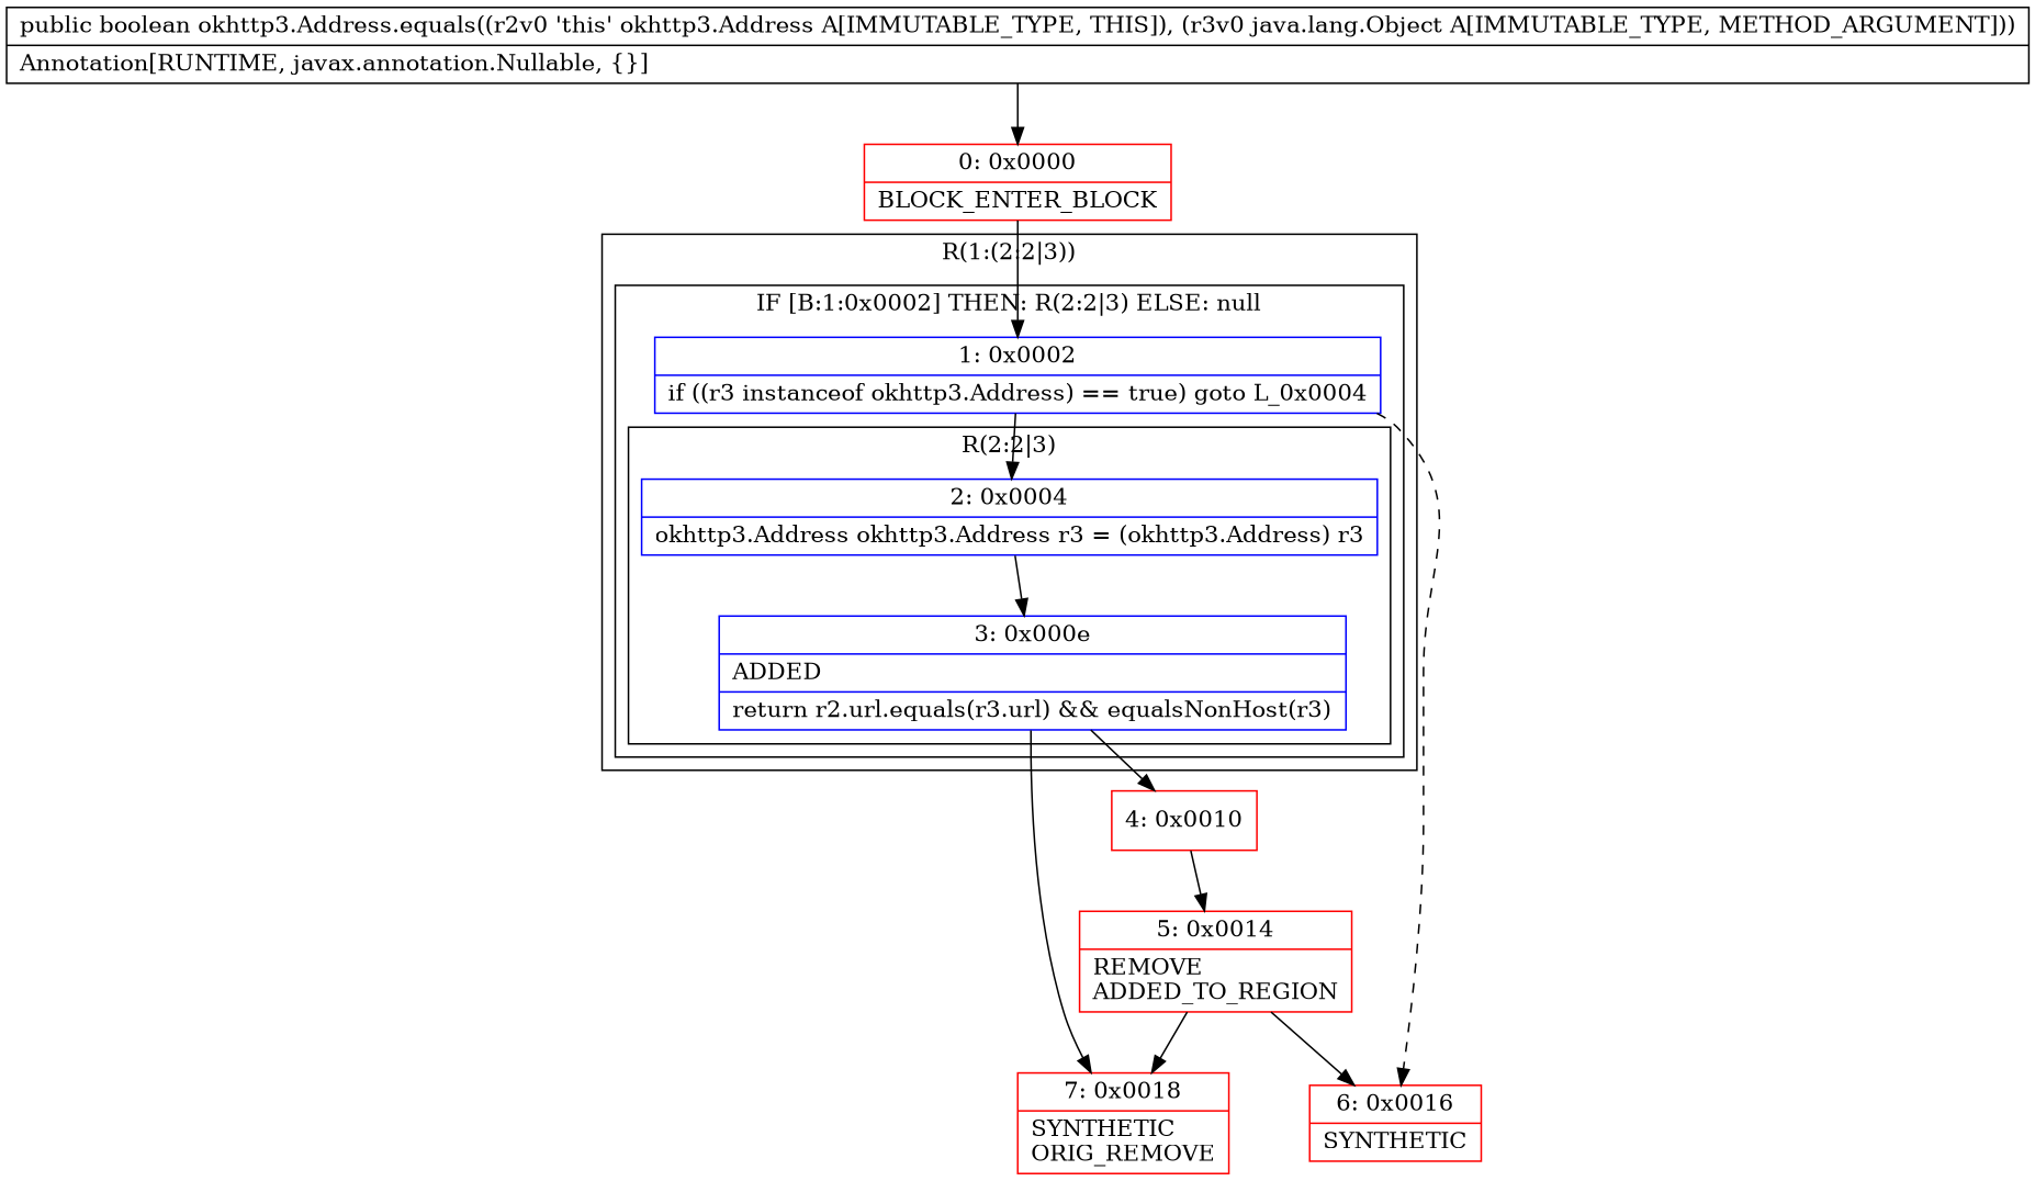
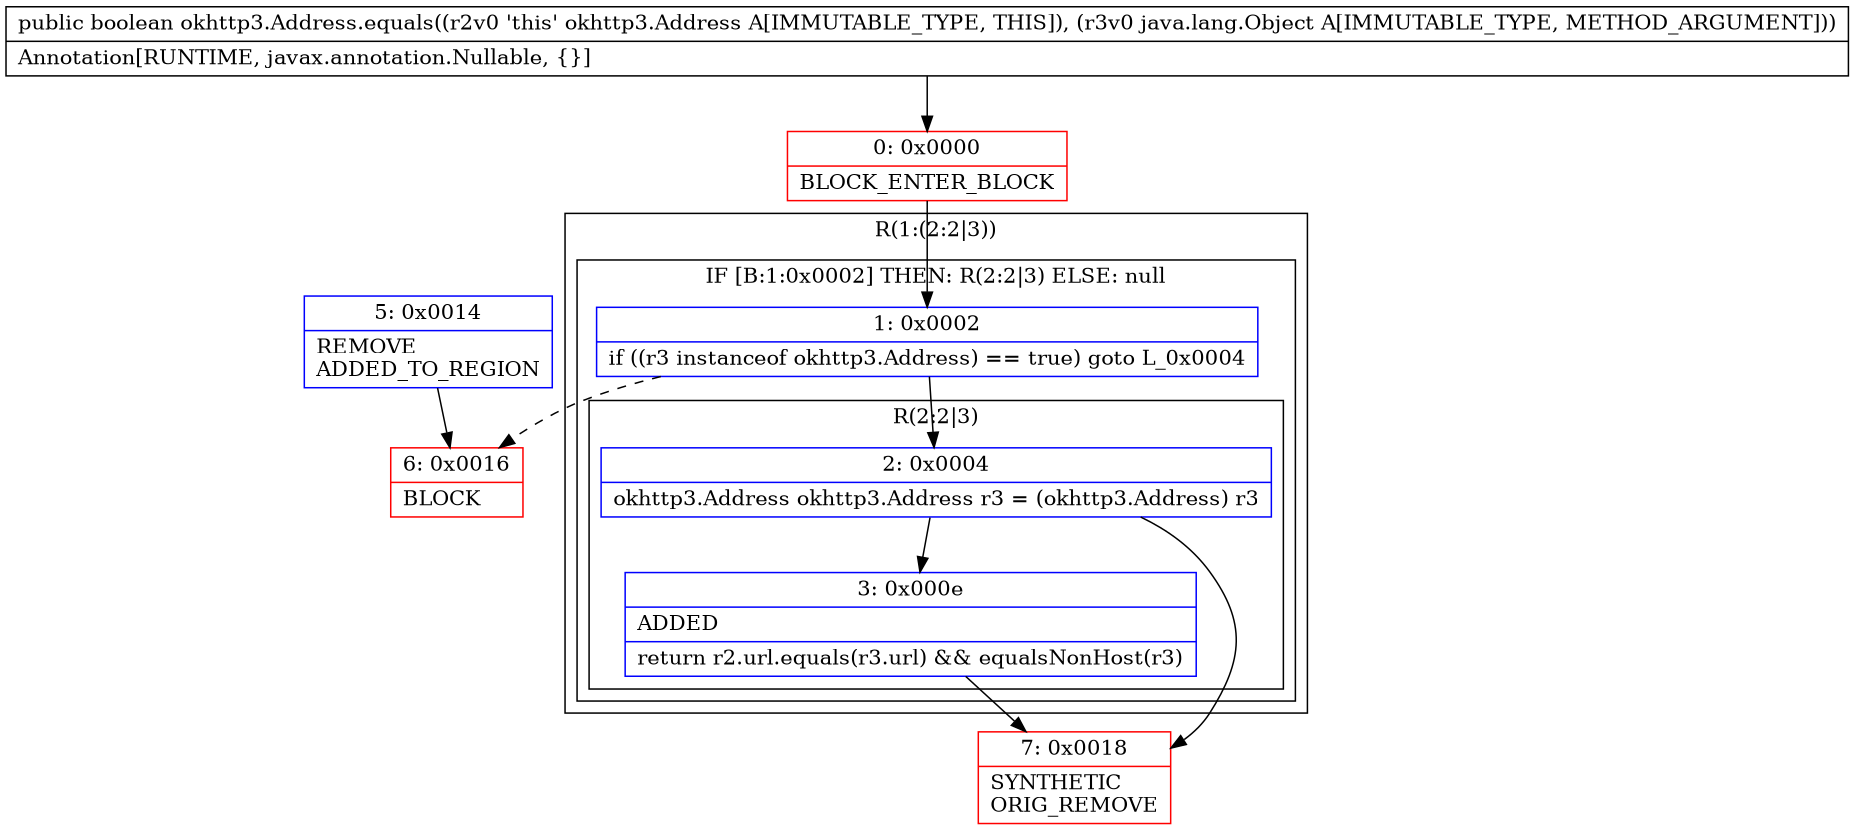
  digraph {
    node [color=red shape=record]
    n1 [color=blue label="{2\:\ 0x0004|okhttp3.Address okhttp3.Address r3 = (okhttp3.Address) r3\l}"]
    n2 [color=blue label="{3\:\ 0x000e|ADDED\l|return r2.url.equals(r3.url) && equalsNonHost(r3)\l}"]
    n3 [color=blue label="{1\:\ 0x0002|if ((r3 instanceof okhttp3.Address) == true) goto L_0x0004\l}"]
    n4 [label="{7\:\ 0x0018|SYNTHETIC\lORIG_REMOVE\l}"]
-   n5 [label="{4\:\ 0x0010}"]
-   n6 [label="{6\:\ 0x0016|SYNTHETIC\l}"]
-   n7 [label="{5\:\ 0x0014|REMOVE\lADDED_TO_REGION\l}"]
+   n6 [label="{6\:\ 0x0016|BLOCK\l}"]
+   n7 [color=blue label="{5\:\ 0x0014|REMOVE\lADDED_TO_REGION\l}"]
    n8 [label="{0\:\ 0x0000|BLOCK_ENTER_BLOCK\l}"]
    n9 [label="{public boolean okhttp3.Address.equals((r2v0 'this' okhttp3.Address A[IMMUTABLE_TYPE, THIS]), (r3v0 java.lang.Object A[IMMUTABLE_TYPE, METHOD_ARGUMENT]))  | Annotation[RUNTIME, javax.annotation.Nullable, \{\}]\l}" color=""]
    subgraph cluster_1 {
      label="R(1:(2:2|3))"
      subgraph cluster_2 {
        label="IF [B:1:0x0002] THEN: R(2:2|3) ELSE: null"
        n3
        subgraph cluster_3 {
          label="R(2:2|3)"
          n1
          n2
        }
      }
    }
    n1 -> n2
    n2 -> n4
-   n2 -> n5
    n3 -> n1
    n3 -> n6 [style=dashed]
-   n5 -> n7
-   n7 -> n4
+   n1 -> n4
    n7 -> n6
    n8 -> n3
    n9 -> n8
  }
